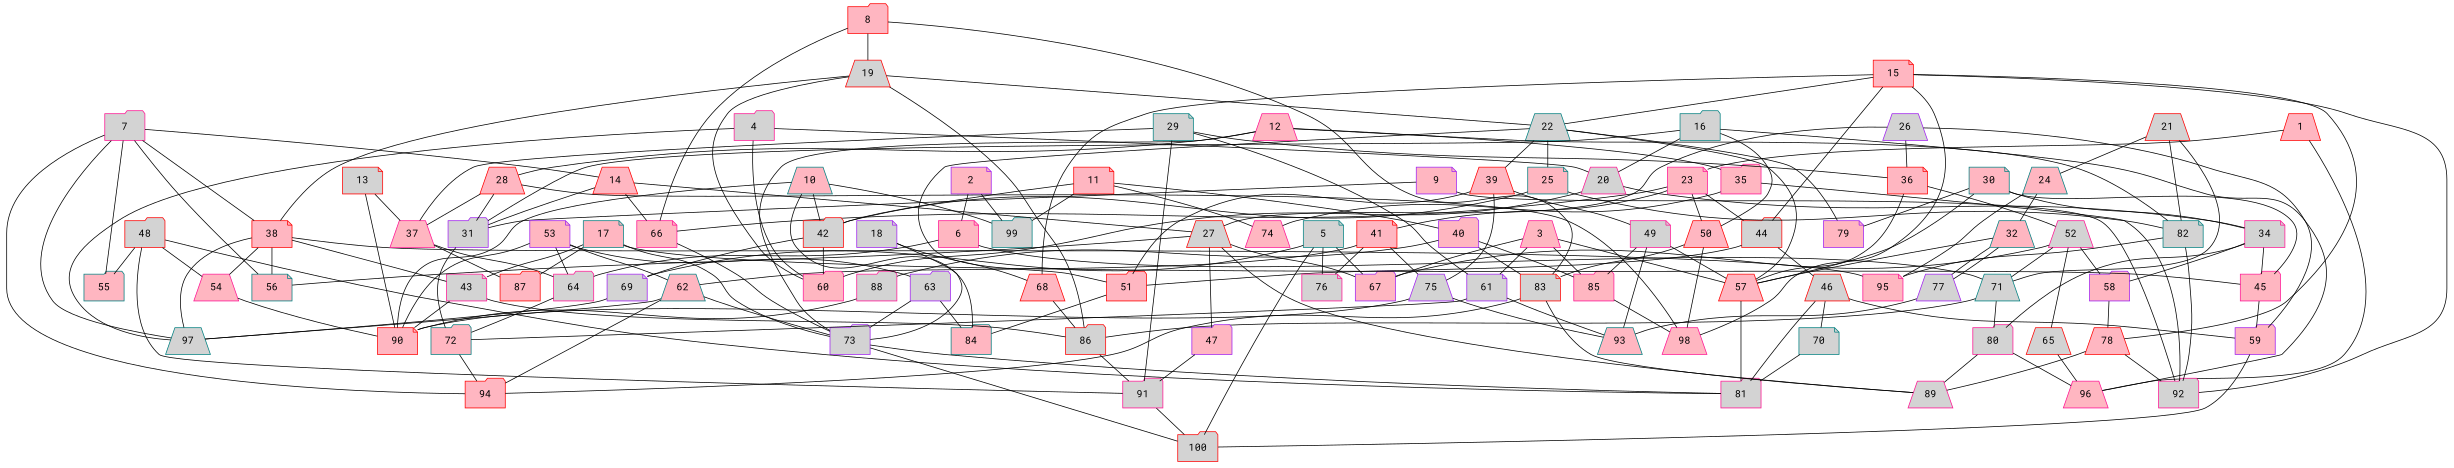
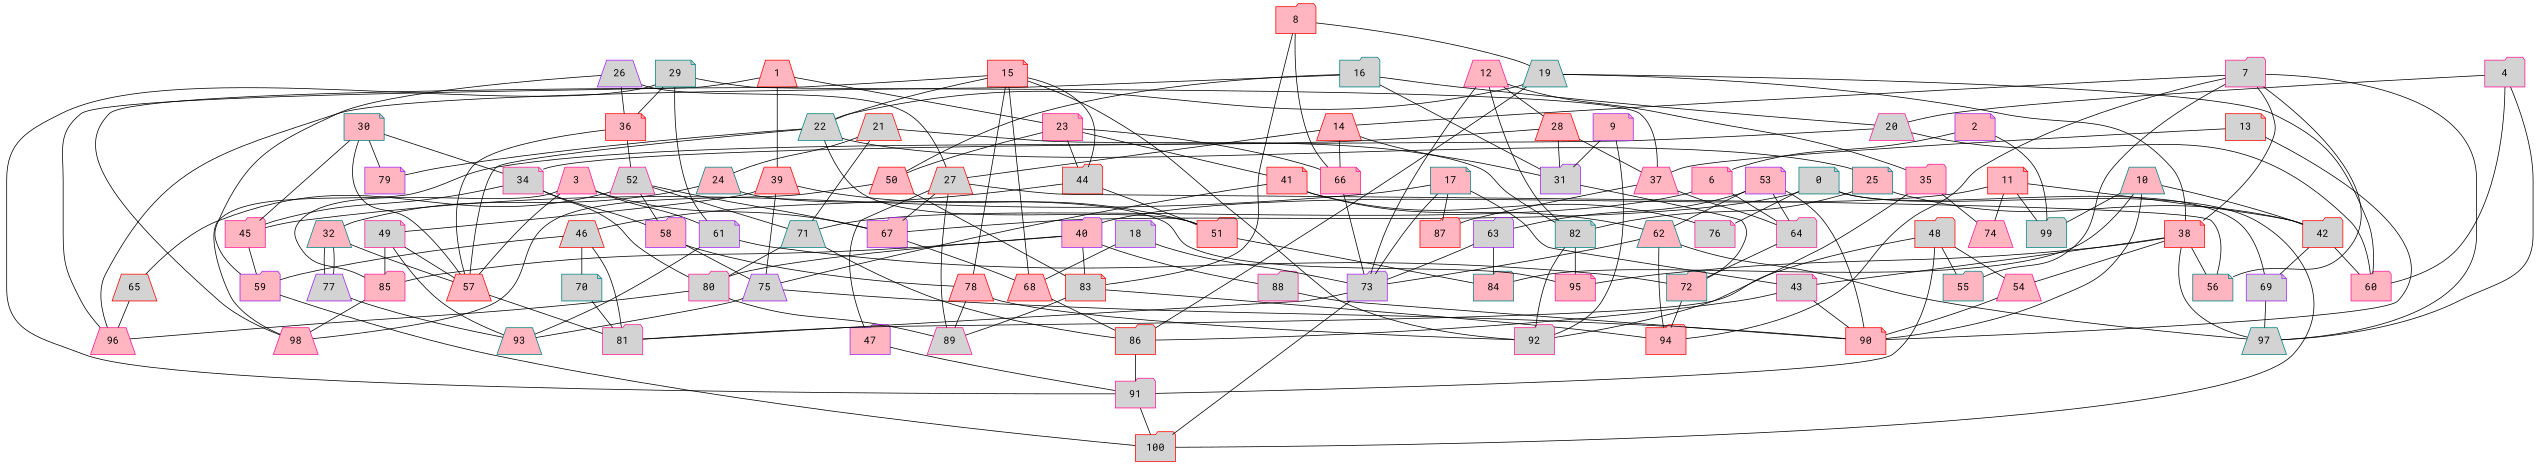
  graph {
    fontname="Roboto Mono"
    node [color=deeppink fillcolor=lightpink fontname="Roboto Mono" shape=trapezium style=filled]
    edge [fontname="Roboto Mono"]
    23 [shape=note]
    1 [color=red]
    39 [color=red]
    96
    66 [shape=note]
    44 [color=red fillcolor=lightgrey shape=folder]
    50 [color=red]
    41 [color=red shape=note]
    51 [color=red shape=folder]
    49 [fillcolor=lightgrey shape=note]
    75 [color=purple fillcolor=lightgrey]
    2 [color=purple shape=note]
    6 [shape=note]
    99 [color=teal fillcolor=lightgrey shape=folder]
    64 [fillcolor=lightgrey shape=folder]
    71 [color=teal fillcolor=lightgrey]
    3
    57 [color=red]
    61 [color=purple fillcolor=lightgrey shape=note]
    67 [color=purple shape=folder]
    85 [shape=folder]
    81 [fillcolor=lightgrey shape=folder]
    72 [color=teal shape=folder]
    93 [color=teal]
    68 [color=red]
    98
    4 [fillcolor=lightgrey shape=folder]
    20 [fillcolor=lightgrey]
    60 [shape=folder]
    97 [color=teal fillcolor=lightgrey]
    34 [fillcolor=lightgrey shape=note]
-   5 [color=teal fillcolor=lightgrey shape=note]
+   5 [color=teal fillcolor=lightgrey shape=note label=0]
    69 [color=purple fillcolor=lightgrey shape=note]
    76 [fillcolor=lightgrey shape=note]
    100 [color=red fillcolor=lightgrey shape=folder]
    86 [color=red fillcolor=lightgrey shape=folder]
    80 [fillcolor=lightgrey shape=folder]
    7 [fillcolor=lightgrey shape=folder]
    14 [color=red]
    38 [color=red shape=note]
    55 [color=teal shape=folder]
    56 [color=teal shape=note]
    94 [color=red shape=folder]
    31 [color=purple fillcolor=lightgrey shape=folder]
    27 [color=red fillcolor=lightgrey]
    43 [fillcolor=lightgrey shape=note]
    95 [shape=note]
    54
    8 [color=red shape=folder]
-   19 [color=red fillcolor=lightgrey]
+   19 [color=teal fillcolor=lightgrey]
    83 [color=red fillcolor=lightgrey shape=note]
    22 [color=teal fillcolor=lightgrey]
    73 [color=purple fillcolor=lightgrey shape=folder]
    89 [fillcolor=lightgrey]
    9 [color=purple shape=note]
    92 [fillcolor=lightgrey shape=folder]
    10 [color=teal]
    42 [color=red fillcolor=lightgrey shape=folder]
    84 [color=teal shape=folder]
    90 [color=red shape=note]
    11 [color=red shape=note]
    40 [color=purple shape=folder]
    74
    88 [fillcolor=lightgrey shape=folder]
    12
    28 [color=red]
    35 [shape=folder]
    82 [color=teal fillcolor=lightgrey shape=note]
    37
    13 [color=red fillcolor=lightgrey shape=note]
    87 [color=red shape=folder]
    47 [color=purple shape=folder]
    15 [color=red shape=note]
    78 [color=red]
    25 [color=teal shape=note]
    79 [color=purple shape=note]
    46 [color=red fillcolor=lightgrey]
    16 [color=teal fillcolor=lightgrey shape=folder]
    17 [color=teal shape=note]
    45 [shape=folder]
    59 [color=purple shape=folder]
    18 [color=purple fillcolor=lightgrey shape=note]
    91 [fillcolor=lightgrey shape=folder]
    58 [color=purple shape=folder]
    21 [color=red fillcolor=lightgrey]
    24 [color=teal]
    32 [color=teal]
    62 [color=teal]
    77 [color=purple fillcolor=lightgrey]
    26 [color=purple fillcolor=lightgrey]
    36 [color=red shape=note]
    52 [fillcolor=lightgrey]
    29 [color=teal fillcolor=lightgrey shape=note]
    30 [color=teal shape=note]
    65 [color=red fillcolor=lightgrey]
    70 [color=teal fillcolor=lightgrey shape=note]
    48 [color=red fillcolor=lightgrey shape=folder]
    53 [color=purple shape=note]
    63 [color=purple fillcolor=lightgrey shape=folder]
    23 -- 66
    23 -- 44
    23 -- 50
    23 -- 41
    1 -- 23
-   22 -- 39
+   1 -- 39
    1 -- 96
    39 -- 51
    39 -- 49
    39 -- 75
    66 -- 73
    44 -- 51
    44 -- 46
    50 -- 98
    50 -- 83
    41 -- 75
    41 -- 76
    41 -- 62
    51 -- 84
    49 -- 57
    49 -- 85
    49 -- 93
    75 -- 93
    75 -- 90
    2 -- 6
    2 -- 99
    6 -- 64
    6 -- 71
    64 -- 72
    71 -- 86
    71 -- 80
    3 -- 57
    3 -- 61
    3 -- 67
    3 -- 85
    57 -- 81
    61 -- 72
    61 -- 93
+   67 -- 68
    85 -- 98
    72 -- 94
    68 -- 86
    4 -- 20
    4 -- 60
    4 -- 97
    20 -- 60
    20 -- 34
    34 -- 80
    34 -- 45
    34 -- 58
    5 -- 67
    5 -- 69
    5 -- 76
    5 -- 100
    69 -- 97
    86 -- 91
    80 -- 96
    80 -- 89
    7 -- 97
    7 -- 14
    7 -- 38
    7 -- 55
    7 -- 56
    7 -- 94
    14 -- 66
    14 -- 31
    14 -- 27
    38 -- 97
    38 -- 56
    38 -- 43
    38 -- 95
    38 -- 54
    31 -- 72
    27 -- 67
    27 -- 56
    27 -- 89
    27 -- 47
    43 -- 86
    43 -- 90
    54 -- 90
    8 -- 66
    8 -- 19
    8 -- 83
    19 -- 60
    19 -- 86
    19 -- 38
    19 -- 22
    83 -- 94
    83 -- 89
    22 -- 51
    22 -- 57
    22 -- 25
    22 -- 79
    73 -- 81
    73 -- 100
    9 -- 31
    9 -- 92
    10 -- 99
    10 -- 42
    10 -- 84
    10 -- 90
    42 -- 60
    42 -- 69
    11 -- 99
    11 -- 42
    11 -- 40
    11 -- 74
    40 -- 85
+   40 -- 80
    40 -- 83
    40 -- 88
    88 -- 90
    12 -- 73
    12 -- 28
    12 -- 35
    12 -- 82
    28 -- 98
    28 -- 31
    28 -- 37
    35 -- 92
    35 -- 74
    82 -- 95
    82 -- 92
    37 -- 64
    37 -- 87
    13 -- 90
    13 -- 37
    47 -- 91
    15 -- 44
    15 -- 68
    15 -- 98
    15 -- 22
    15 -- 92
    15 -- 78
    78 -- 89
    78 -- 92
    25 -- 42
    25 -- 82
    46 -- 81
    46 -- 59
    46 -- 70
    16 -- 96
    16 -- 50
    16 -- 20
    16 -- 31
    17 -- 43
    17 -- 73
    17 -- 87
    17 -- 45
    45 -- 59
    59 -- 100
    18 -- 68
    18 -- 73
    91 -- 100
+   58 -- 75
    58 -- 78
    21 -- 71
    21 -- 82
    21 -- 24
    24 -- 95
    24 -- 32
    32 -- 57
    32 -- 77
    32 -- 77
    62 -- 97
    62 -- 94
    62 -- 73
    77 -- 93
    26 -- 27
    26 -- 59
    26 -- 36
    36 -- 57
    36 -- 52
    52 -- 71
    52 -- 67
    52 -- 58
    52 -- 65
    29 -- 61
    29 -- 37
    29 -- 91
    29 -- 36
    30 -- 57
    30 -- 34
    30 -- 79
    30 -- 45
    65 -- 96
    70 -- 81
    48 -- 81
    48 -- 55
    48 -- 54
    48 -- 91
    53 -- 64
    53 -- 90
    53 -- 62
    53 -- 63
    63 -- 73
    63 -- 84
  }
